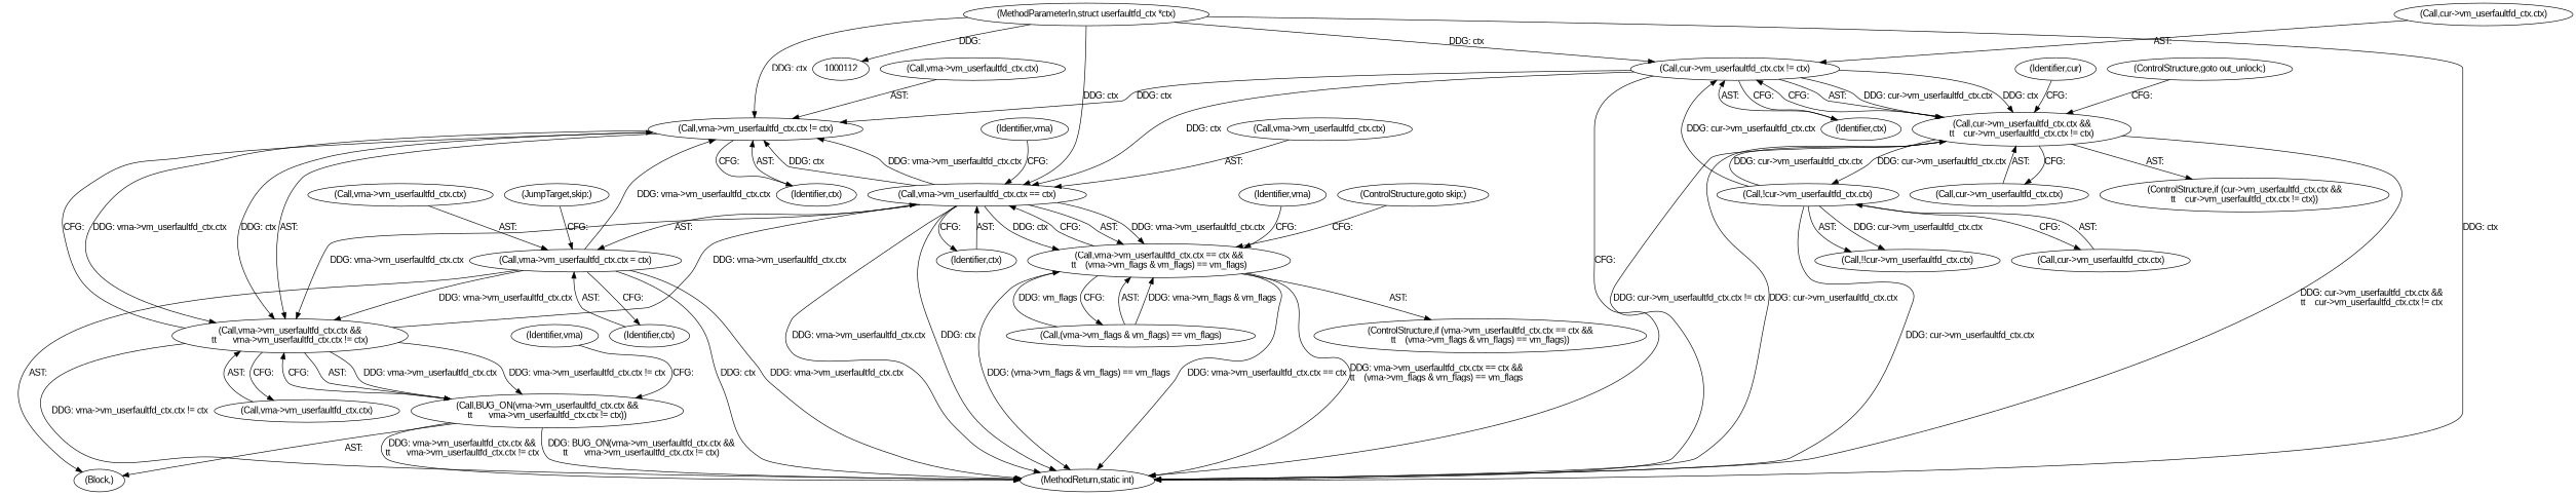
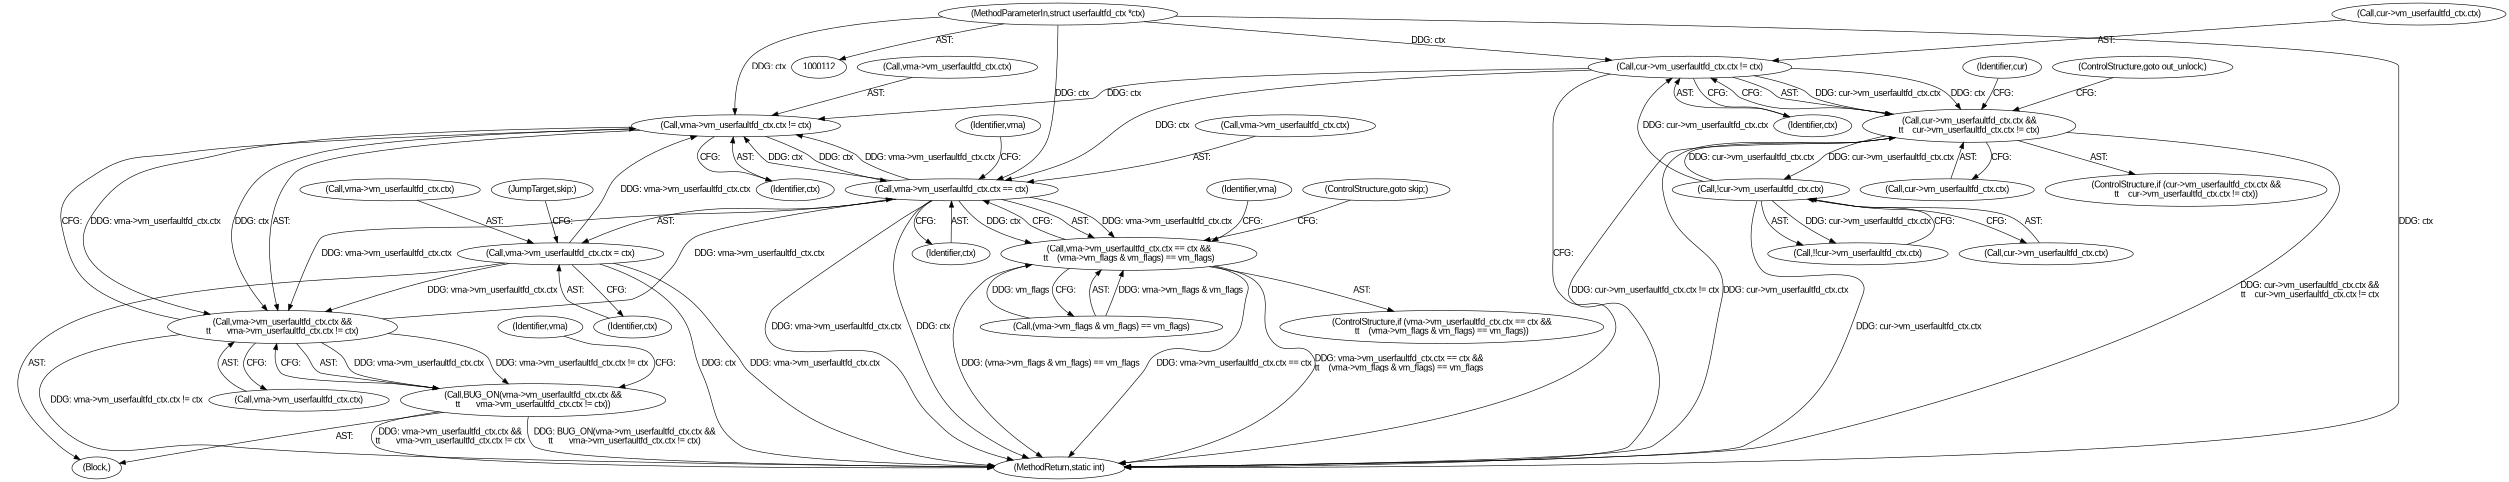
  digraph {
    fontname="Liberation Sans"
    node [fontname="Liberation Sans"]
    edge [fontname="Liberation Sans"]
    n1 [label="(Call,vma->vm_userfaultfd_ctx.ctx != ctx)"]
    n2 [label="(Call,vma->vm_userfaultfd_ctx.ctx == ctx)"]
    n3 [label="(Call,vma->vm_userfaultfd_ctx.ctx &&\n\t\t       vma->vm_userfaultfd_ctx.ctx != ctx)"]
    n4 [label="(Identifier,ctx)"]
    n5 [label="(Call,vma->vm_userfaultfd_ctx.ctx = ctx)"]
    n6 [label="(Call,vma->vm_userfaultfd_ctx.ctx == ctx &&\n\t\t    (vma->vm_flags & vm_flags) == vm_flags)"]
    n7 [label="(MethodReturn,static int)"]
    n8 [label="(Identifier,ctx)"]
    n9 [label="(Call,BUG_ON(vma->vm_userfaultfd_ctx.ctx &&\n\t\t       vma->vm_userfaultfd_ctx.ctx != ctx))"]
    n10 [label="(Call,vma->vm_userfaultfd_ctx.ctx)"]
    n11 [label="(Identifier,ctx)"]
    n12 [label="(Block,)"]
    n13 [label="(Call,(vma->vm_flags & vm_flags) == vm_flags)"]
    n14 [label="(ControlStructure,if (vma->vm_userfaultfd_ctx.ctx == ctx &&\n\t\t    (vma->vm_flags & vm_flags) == vm_flags))"]
    n15 [label="(MethodParameterIn,struct userfaultfd_ctx *ctx)"]
    n16 [label="(Call,cur->vm_userfaultfd_ctx.ctx != ctx)"]
    1000112
    n18 [label="(Call,cur->vm_userfaultfd_ctx.ctx &&\n\t\t    cur->vm_userfaultfd_ctx.ctx != ctx)"]
    n19 [label="(Identifier,ctx)"]
    n20 [label="(Call,!cur->vm_userfaultfd_ctx.ctx)"]
    n21 [label="(ControlStructure,if (cur->vm_userfaultfd_ctx.ctx &&\n\t\t    cur->vm_userfaultfd_ctx.ctx != ctx))"]
    n22 [label="(Call,cur->vm_userfaultfd_ctx.ctx)"]
    n23 [label="(Call,cur->vm_userfaultfd_ctx.ctx)"]
    n24 [label="(Call,!!cur->vm_userfaultfd_ctx.ctx)"]
    n25 [label="(Call,cur->vm_userfaultfd_ctx.ctx)"]
    n26 [label="(Identifier,cur)"]
    n27 [label="(JumpTarget,skip:)"]
    n28 [label="(ControlStructure,goto out_unlock;)"]
    n29 [label="(Call,vma->vm_userfaultfd_ctx.ctx)"]
    n30 [label="(ControlStructure,goto skip;)"]
    n31 [label="(Call,vma->vm_userfaultfd_ctx.ctx)"]
    n32 [label="(Identifier,vma)"]
    n33 [label="(Identifier,vma)"]
    n34 [label="(Call,vma->vm_userfaultfd_ctx.ctx)"]
    n35 [label="(Identifier,vma)"]
+   n1 -> n2 [label="DDG: ctx"]
    n1 -> n3 [label="AST: "]
    n1 -> n3 [label="DDG: vma->vm_userfaultfd_ctx.ctx"]
    n1 -> n3 [label="DDG: ctx"]
    n1 -> n4 [label="CFG: "]
    n2 -> n1 [label="DDG: vma->vm_userfaultfd_ctx.ctx"]
    n2 -> n1 [label="DDG: ctx"]
    n2 -> n3 [label="DDG: vma->vm_userfaultfd_ctx.ctx"]
    n2 -> n5 [label="AST: "]
    n2 -> n6 [label="AST: "]
    n2 -> n6 [label="DDG: vma->vm_userfaultfd_ctx.ctx"]
    n2 -> n6 [label="DDG: ctx"]
    n2 -> n7 [label="DDG: ctx"]
    n2 -> n7 [label="DDG: vma->vm_userfaultfd_ctx.ctx"]
    n2 -> n8 [label="CFG: "]
    n3 -> n1 [label="CFG: "]
    n3 -> n2 [label="DDG: vma->vm_userfaultfd_ctx.ctx"]
    n3 -> n7 [label="DDG: vma->vm_userfaultfd_ctx.ctx != ctx"]
    n3 -> n9 [label="AST: "]
    n3 -> n9 [label="DDG: vma->vm_userfaultfd_ctx.ctx"]
    n3 -> n9 [label="DDG: vma->vm_userfaultfd_ctx.ctx != ctx"]
    n3 -> n10 [label="CFG: "]
    n4 -> n1 [label="AST: "]
    n5 -> n1 [label="DDG: vma->vm_userfaultfd_ctx.ctx"]
    n5 -> n3 [label="DDG: vma->vm_userfaultfd_ctx.ctx"]
    n5 -> n7 [label="DDG: ctx"]
    n5 -> n7 [label="DDG: vma->vm_userfaultfd_ctx.ctx"]
    n5 -> n11 [label="CFG: "]
    n5 -> n12 [label="AST: "]
    n6 -> n2 [label="CFG: "]
    n6 -> n7 [label="DDG: vma->vm_userfaultfd_ctx.ctx == ctx"]
    n6 -> n7 [label="DDG: vma->vm_userfaultfd_ctx.ctx == ctx &&\n\t\t    (vma->vm_flags & vm_flags) == vm_flags"]
    n6 -> n7 [label="DDG: (vma->vm_flags & vm_flags) == vm_flags"]
    n6 -> n13 [label="CFG: "]
    n6 -> n14 [label="AST: "]
    n8 -> n2 [label="AST: "]
    n9 -> n3 [label="CFG: "]
    n9 -> n7 [label="DDG: BUG_ON(vma->vm_userfaultfd_ctx.ctx &&\n\t\t       vma->vm_userfaultfd_ctx.ctx != ctx)"]
    n9 -> n7 [label="DDG: vma->vm_userfaultfd_ctx.ctx &&\n\t\t       vma->vm_userfaultfd_ctx.ctx != ctx"]
    n9 -> n12 [label="AST: "]
    n10 -> n3 [label="AST: "]
    n11 -> n5 [label="AST: "]
    n13 -> n6 [label="AST: "]
    n13 -> n6 [label="DDG: vma->vm_flags & vm_flags"]
    n13 -> n6 [label="DDG: vm_flags"]
    n15 -> n1 [label="DDG: ctx"]
    n15 -> n2 [label="DDG: ctx"]
    n15 -> n7 [label="DDG: ctx"]
    n15 -> n16 [label="DDG: ctx"]
-   n15 -> 1000112 [label="DDG: "]
+   n15 -> 1000112 [label="AST: "]
    n16 -> n1 [label="DDG: ctx"]
    n16 -> n2 [label="DDG: ctx"]
    n16 -> n7 [label="CFG: "]
    n16 -> n18 [label="AST: "]
    n16 -> n18 [label="DDG: cur->vm_userfaultfd_ctx.ctx"]
    n16 -> n18 [label="DDG: ctx"]
    n16 -> n19 [label="CFG: "]
    n18 -> n7 [label="DDG: cur->vm_userfaultfd_ctx.ctx"]
    n18 -> n7 [label="DDG: cur->vm_userfaultfd_ctx.ctx &&\n\t\t    cur->vm_userfaultfd_ctx.ctx != ctx"]
    n18 -> n7 [label="DDG: cur->vm_userfaultfd_ctx.ctx != ctx"]
    n18 -> n16 [label="CFG: "]
    n18 -> n20 [label="DDG: cur->vm_userfaultfd_ctx.ctx"]
    n18 -> n21 [label="AST: "]
    n18 -> n22 [label="CFG: "]
    n19 -> n16 [label="AST: "]
    n20 -> n7 [label="DDG: cur->vm_userfaultfd_ctx.ctx"]
    n20 -> n16 [label="DDG: cur->vm_userfaultfd_ctx.ctx"]
    n20 -> n18 [label="DDG: cur->vm_userfaultfd_ctx.ctx"]
    n20 -> n23 [label="CFG: "]
    n20 -> n24 [label="AST: "]
    n20 -> n24 [label="DDG: cur->vm_userfaultfd_ctx.ctx"]
    n22 -> n18 [label="AST: "]
    n23 -> n20 [label="AST: "]
+   n24 -> n20 [label="CFG: "]
    n25 -> n16 [label="AST: "]
    n26 -> n18 [label="CFG: "]
    n27 -> n5 [label="CFG: "]
    n28 -> n18 [label="CFG: "]
    n29 -> n5 [label="AST: "]
    n30 -> n6 [label="CFG: "]
    n31 -> n1 [label="AST: "]
    n32 -> n6 [label="CFG: "]
    n33 -> n9 [label="CFG: "]
    n34 -> n2 [label="AST: "]
    n35 -> n2 [label="CFG: "]
  }
